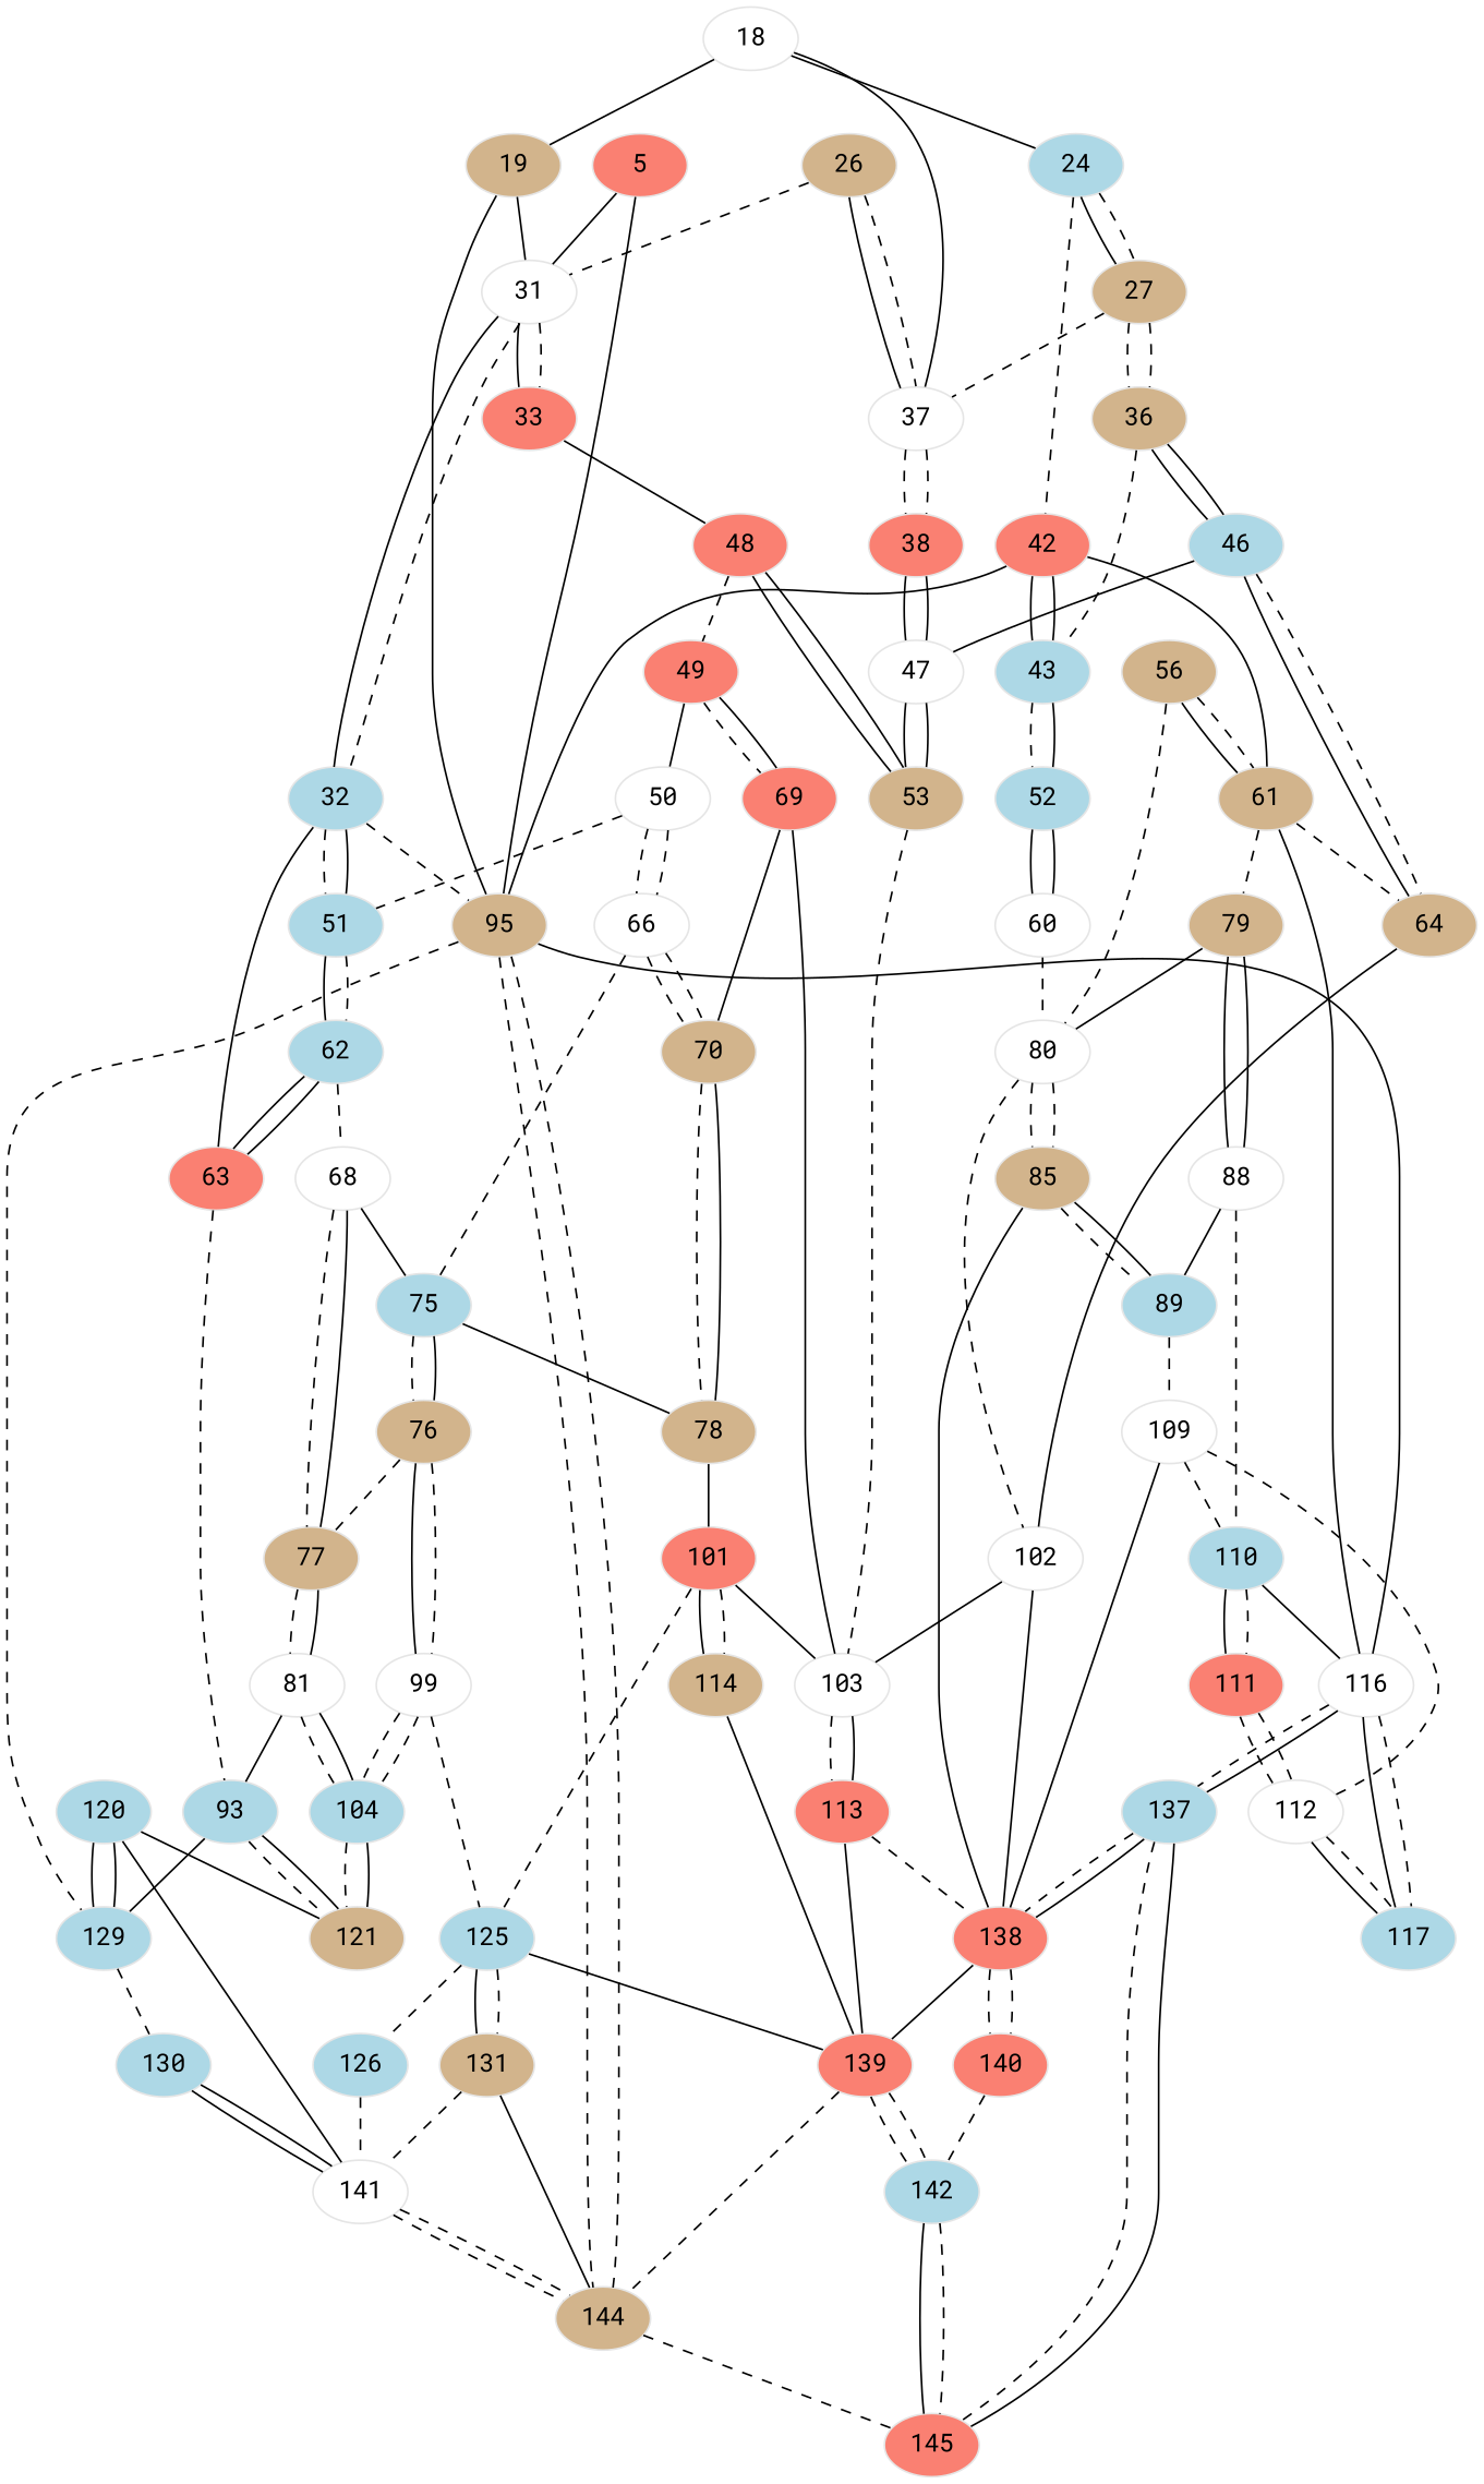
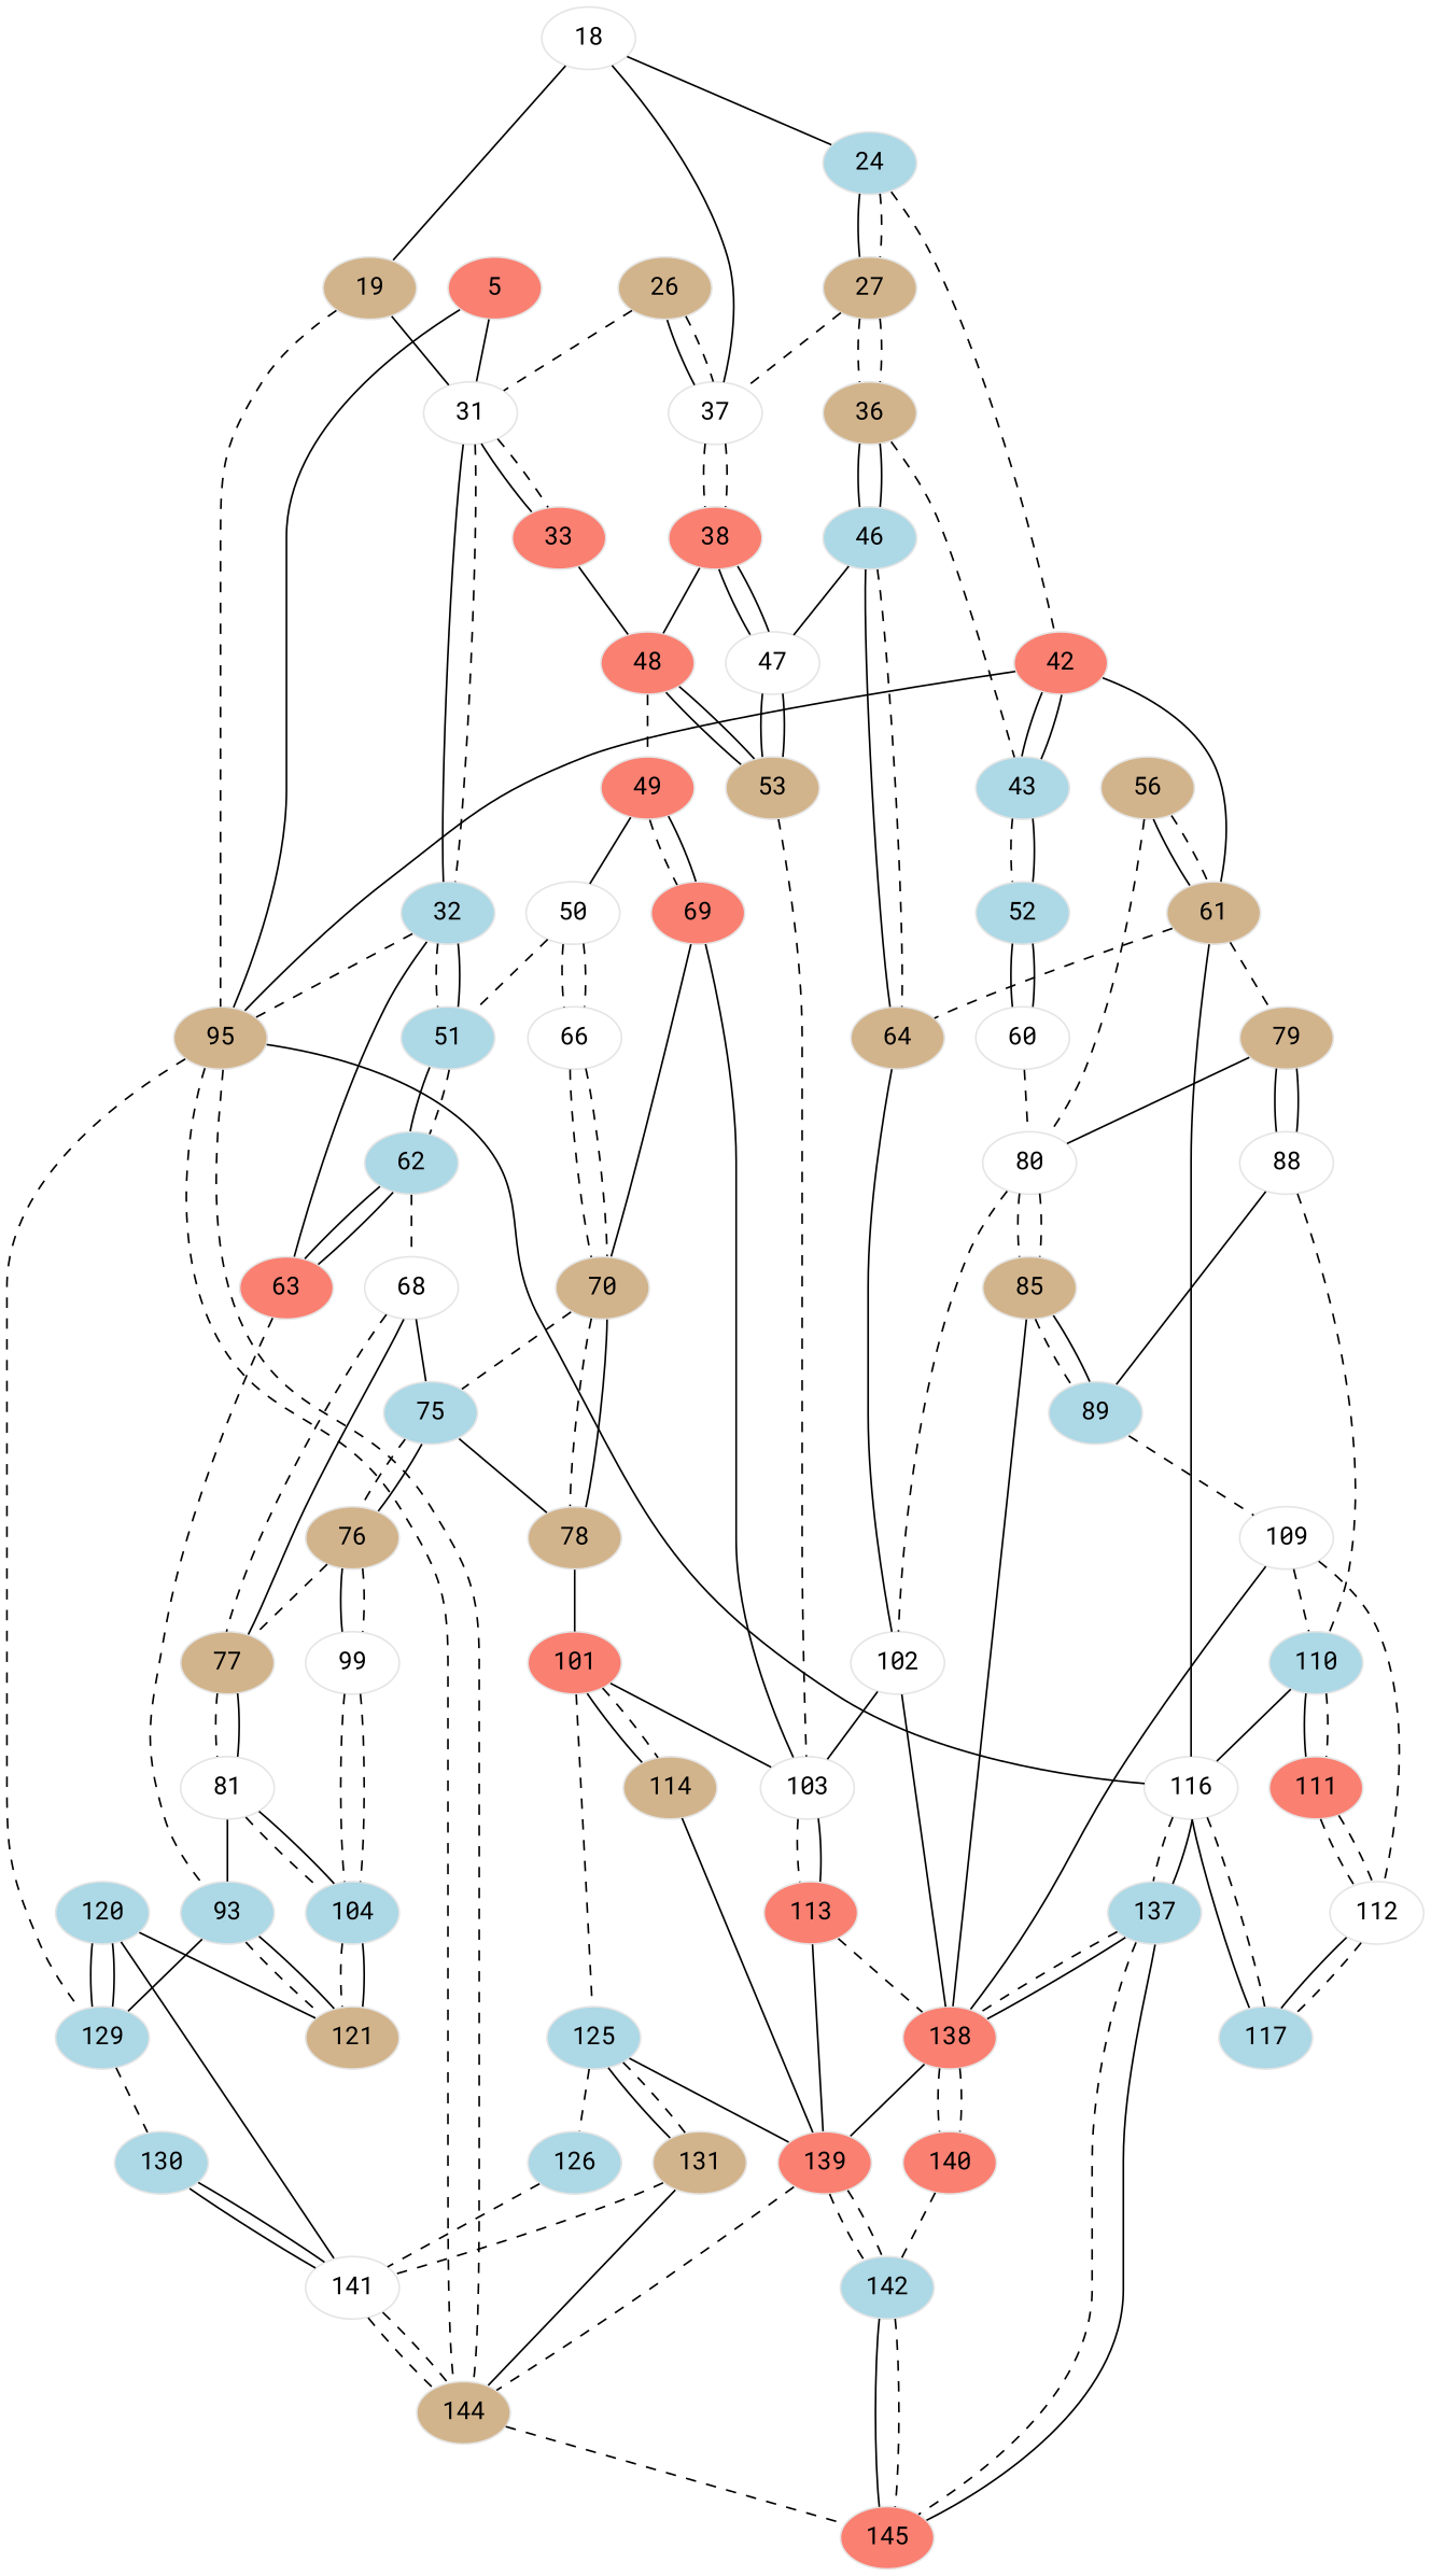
  graph {
    fontname="Roboto Mono"
    node [color=gray90 fillcolor=lightblue fontname="Roboto Mono" style=filled]
    edge [fontname="Roboto Mono" style=solid]
    5 [fillcolor=salmon]
    31 [fillcolor=white super="+14+10+20"]
    95 [fillcolor=tan super="+13"]
    32 [super="+30"]
    33 [fillcolor=salmon]
    116 [fillcolor=white super="+41+90"]
    129 [super="+94"]
    144 [fillcolor=tan super="+143+134"]
    18 [fillcolor=white super="+17"]
    19 [fillcolor=tan super="+16+12"]
    24
    37 [fillcolor=white super="+28+25"]
    27 [fillcolor=tan]
    42 [fillcolor=salmon super="+22+23"]
    38 [fillcolor=salmon]
    36 [fillcolor=tan]
    43 [super="+34+35"]
    61 [fillcolor=tan super="+55+45+40"]
    26 [fillcolor=tan]
    46
    51
    63 [fillcolor=salmon]
    48 [fillcolor=salmon super="+39"]
    62
    93 [super="+82"]
    53 [fillcolor=tan]
    49 [fillcolor=salmon]
    52
    47 [fillcolor=white]
    64 [fillcolor=tan]
    79 [fillcolor=tan super="+65"]
    60 [fillcolor=white]
    102 [fillcolor=white super="+84+72"]
    103 [fillcolor=white super="+100+74"]
    50 [fillcolor=white]
    69 [fillcolor=salmon]
    66 [fillcolor=white]
    70 [fillcolor=tan]
    75 [super="+67"]
    68 [fillcolor=white]
    80 [fillcolor=white super="+59"]
    113 [fillcolor=salmon]
    56 [fillcolor=tan]
    85 [fillcolor=tan]
    88 [fillcolor=white]
    117
    137
    77 [fillcolor=tan]
    121 [fillcolor=tan]
    138 [fillcolor=salmon super="+106+136"]
    78 [fillcolor=tan]
    76 [fillcolor=tan]
    81 [fillcolor=white]
    101 [fillcolor=salmon super="+96"]
    99 [fillcolor=white]
    104
    125 [super="+124"]
    114 [fillcolor=tan]
    89
    110 [super="+92"]
    109 [fillcolor=white super="+108"]
    139 [fillcolor=salmon super="+133"]
    140 [fillcolor=salmon]
    111 [fillcolor=salmon]
    112 [fillcolor=white]
    130
    145 [fillcolor=salmon]
    126 [super="+118"]
    131 [fillcolor=tan]
    142
    120
    141 [fillcolor=white super="+132+127+128"]
    5 -- 31
    5 -- 95
    31 -- 32 [weight=2]
    31 -- 32 [style=dashed]
    31 -- 33 [weight=2]
    31 -- 33 [style=dashed]
    95 -- 116 [weight=2]
    95 -- 129 [style=dashed]
    95 -- 144 [style=dashed]
    95 -- 144 [style=dashed]
    32 -- 95 [style=dashed weight=2]
    32 -- 51 [style=dashed]
    32 -- 51
    32 -- 63
    33 -- 48
    116 -- 117 [weight=2]
    116 -- 117 [style=dashed]
    116 -- 137 [style=dashed]
    116 -- 137
    129 -- 130 [style=dashed]
    144 -- 145 [style=dashed]
    18 -- 19 [weight=2]
    18 -- 24
    18 -- 37
    19 -- 31 [weight=2]
-   19 -- 95 [weight=2]
+   19 -- 95 [style=dashed weight=2]
    24 -- 27
    24 -- 27 [style=dashed]
    24 -- 42 [style=dashed]
    37 -- 38 [style=dashed]
    37 -- 38 [style=dashed]
    27 -- 37 [style=dashed]
    27 -- 36 [style=dashed]
    27 -- 36 [style=dashed]
    42 -- 95
    42 -- 43 [weight=2]
    42 -- 43
    42 -- 61 [weight=2]
+   38 -- 48
    38 -- 47
    38 -- 47
    36 -- 43 [style=dashed]
    36 -- 46
    36 -- 46
    43 -- 52 [style=dashed weight=2]
    43 -- 52
    61 -- 116 [weight=2]
    61 -- 64 [style=dashed]
    61 -- 79 [style=dashed]
    26 -- 31 [style=dashed]
    26 -- 37 [weight=2]
    26 -- 37 [style=dashed]
    46 -- 47
    46 -- 64
    46 -- 64 [style=dashed]
    51 -- 62
    51 -- 62 [style=dashed]
    63 -- 93 [style=dashed]
    48 -- 53
    48 -- 53
    48 -- 49 [style=dashed]
    62 -- 63
    62 -- 63
    62 -- 68 [style=dashed]
    93 -- 129
    93 -- 121 [style=dashed]
    93 -- 121
    53 -- 103 [style=dashed]
    49 -- 50
    49 -- 69 [style=dashed]
    49 -- 69
    52 -- 60
    52 -- 60
    47 -- 53
    47 -- 53
    64 -- 102
    79 -- 80 [weight=2]
    79 -- 88
    79 -- 88
    60 -- 80 [style=dashed]
    102 -- 103 [weight=2]
    102 -- 138 [weight=2]
    103 -- 113 [style=dashed]
    103 -- 113
    50 -- 51 [style=dashed]
    50 -- 66 [style=dashed]
    50 -- 66 [style=dashed]
    69 -- 103
    69 -- 70
    66 -- 70 [style=dashed]
    66 -- 70 [style=dashed]
-   66 -- 75 [style=dashed]
+   70 -- 75 [style=dashed]
    70 -- 78 [style=dashed]
    70 -- 78
    75 -- 78
    75 -- 76 [style=dashed]
    75 -- 76
    68 -- 75
    68 -- 77 [style=dashed]
    68 -- 77
    80 -- 102 [style=dashed]
    80 -- 85 [style=dashed]
    80 -- 85 [style=dashed]
    113 -- 138 [style=dashed]
    113 -- 139
    56 -- 61 [weight=2]
    56 -- 61 [style=dashed]
    56 -- 80 [style=dashed]
    85 -- 138
    85 -- 89 [style=dashed]
    85 -- 89
    88 -- 89
    88 -- 110 [style=dashed]
    137 -- 138 [style=dashed]
    137 -- 138
    137 -- 145 [style=dashed]
    137 -- 145
    77 -- 81 [style=dashed]
    77 -- 81
    138 -- 139 [weight=2]
    138 -- 140 [style=dashed weight=2]
    138 -- 140 [style=dashed]
    78 -- 101
    76 -- 77 [style=dashed]
    76 -- 99
    76 -- 99 [style=dashed]
    81 -- 93
    81 -- 104 [style=dashed]
    81 -- 104
    101 -- 103 [weight=2]
    101 -- 125 [style=dashed]
    101 -- 114
    101 -- 114 [style=dashed]
    99 -- 104 [style=dashed]
    99 -- 104 [style=dashed]
-   99 -- 125 [style=dashed]
    104 -- 121 [style=dashed]
    104 -- 121
    125 -- 139
    125 -- 126 [style=dashed weight=2]
    125 -- 131
    125 -- 131 [style=dashed]
    114 -- 139
    89 -- 109 [style=dashed]
    110 -- 116
    110 -- 111 [weight=2]
    110 -- 111 [style=dashed]
    109 -- 138
    109 -- 110 [style=dashed]
    109 -- 112 [style=dashed]
    139 -- 144 [style=dashed]
    139 -- 142 [style=dashed]
    139 -- 142 [style=dashed]
    140 -- 142 [style=dashed]
    111 -- 112 [style=dashed]
    111 -- 112 [style=dashed]
    112 -- 117
    112 -- 117 [style=dashed]
    130 -- 141 [weight=2]
    130 -- 141
    126 -- 141 [style=dashed weight=2]
    131 -- 144
    131 -- 141 [style=dashed]
    142 -- 145
    142 -- 145 [style=dashed]
    120 -- 129
    120 -- 129
    120 -- 121
    120 -- 141
    141 -- 144 [style=dashed]
    141 -- 144 [style=dashed]
  }
